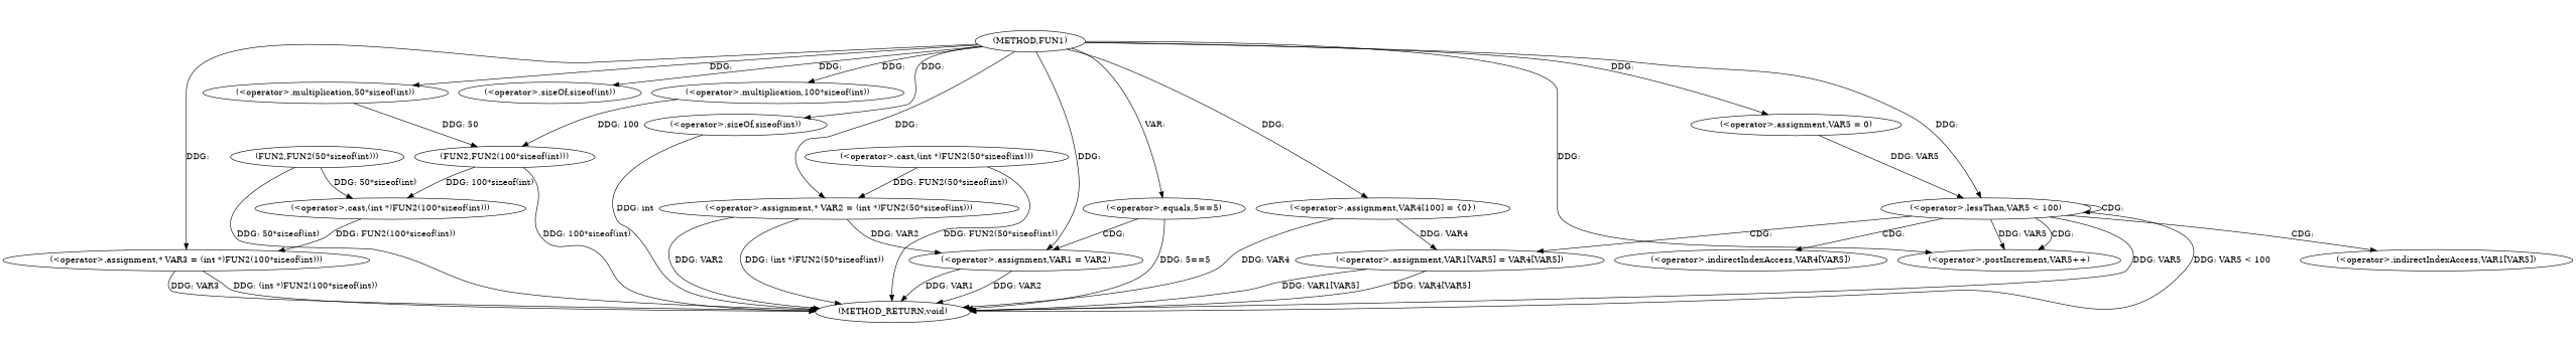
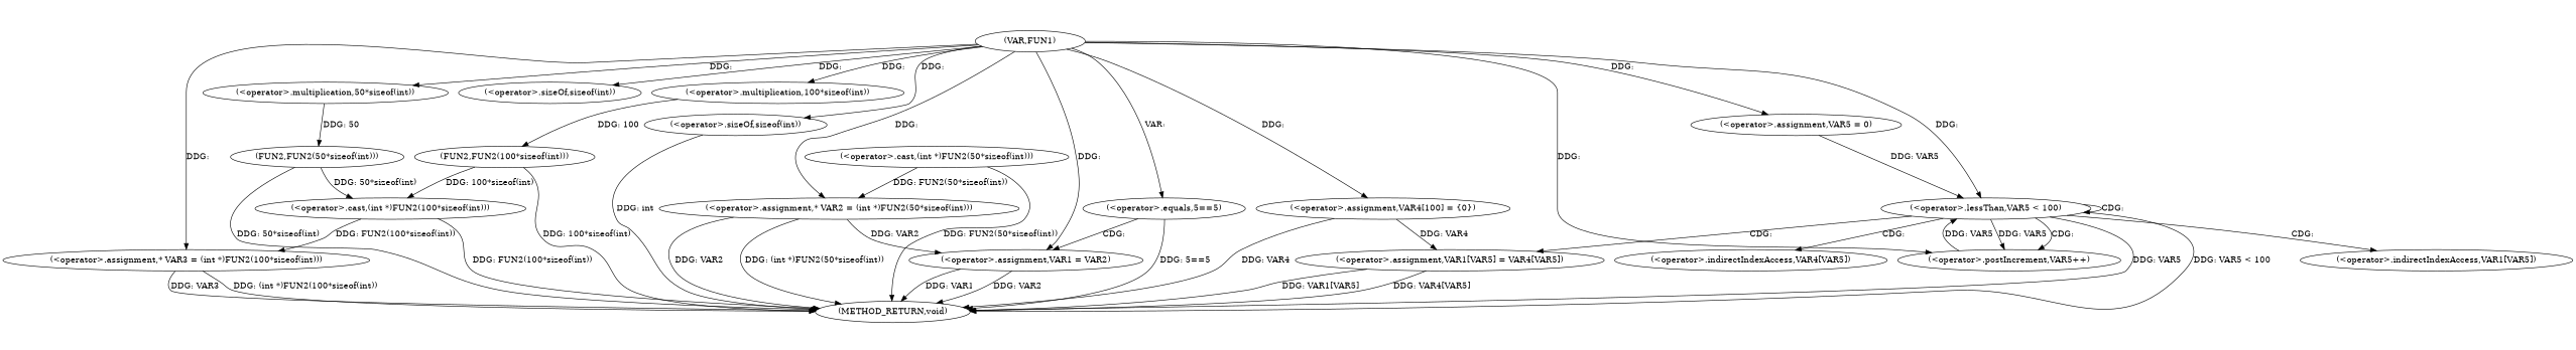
  digraph {
-   n1 [label="(METHOD,FUN1)"]
+   n1 [label="(VAR,FUN1)"]
    n2 [label="(<operator>.assignment,* VAR2 = (int *)FUN2(50*sizeof(int)))"]
    n3 [label="(<operator>.multiplication,50*sizeof(int))"]
    n4 [label="(<operator>.sizeOf,sizeof(int))"]
    n5 [label="(<operator>.assignment,* VAR3 = (int *)FUN2(100*sizeof(int)))"]
    n6 [label="(<operator>.multiplication,100*sizeof(int))"]
    n7 [label="(<operator>.sizeOf,sizeof(int))"]
    n8 [label="(<operator>.equals,5==5)"]
    n9 [label="(<operator>.assignment,VAR1 = VAR2)"]
    n10 [label="(<operator>.assignment,VAR4[100] = {0})"]
    n11 [label="(<operator>.assignment,VAR5 = 0)"]
    n12 [label="(<operator>.lessThan,VAR5 < 100)"]
    n13 [label="(<operator>.postIncrement,VAR5++)"]
    n14 [label="(METHOD_RETURN,void)"]
    n15 [label="(FUN2,FUN2(50*sizeof(int)))"]
    n16 [label="(FUN2,FUN2(100*sizeof(int)))"]
    n17 [label="(<operator>.assignment,VAR1[VAR5] = VAR4[VAR5])"]
    n18 [label="(<operator>.indirectIndexAccess,VAR1[VAR5])"]
    n19 [label="(<operator>.indirectIndexAccess,VAR4[VAR5])"]
    n20 [label="(<operator>.cast,(int *)FUN2(50*sizeof(int)))"]
    n21 [label="(<operator>.cast,(int *)FUN2(100*sizeof(int)))"]
    n1 -> n2 [label="DDG: "]
    n1 -> n3 [label="DDG: "]
    n1 -> n4 [label="DDG: "]
    n1 -> n5 [label="DDG: "]
    n1 -> n6 [label="DDG: "]
    n1 -> n7 [label="DDG: "]
    n1 -> n8 [label="VAR: "]
    n1 -> n9 [label="DDG: "]
    n1 -> n10 [label="DDG: "]
    n1 -> n11 [label="DDG: "]
    n1 -> n12 [label="DDG: "]
    n1 -> n13 [label="DDG: "]
    n2 -> n9 [label="DDG: VAR2"]
    n2 -> n14 [label="DDG: VAR2"]
    n2 -> n14 [label="DDG: (int *)FUN2(50*sizeof(int))"]
-   n3 -> n16 [label="DDG: 50"]
+   n3 -> n15 [label="DDG: 50"]
    n5 -> n14 [label="DDG: VAR3"]
    n5 -> n14 [label="DDG: (int *)FUN2(100*sizeof(int))"]
    n6 -> n16 [label="DDG: 100"]
    n7 -> n14 [label="DDG: int"]
    n8 -> n9 [label="CDG: "]
    n8 -> n14 [label="DDG: 5==5"]
    n9 -> n14 [label="DDG: VAR2"]
    n9 -> n14 [label="DDG: VAR1"]
    n10 -> n14 [label="DDG: VAR4"]
    n10 -> n17 [label="DDG: VAR4"]
    n11 -> n12 [label="DDG: VAR5"]
    n12 -> n12 [label="CDG: "]
    n12 -> n13 [label="DDG: VAR5"]
    n12 -> n13 [label="CDG: "]
    n12 -> n14 [label="DDG: VAR5"]
    n12 -> n14 [label="DDG: VAR5 < 100"]
    n12 -> n17 [label="CDG: "]
    n12 -> n18 [label="CDG: "]
    n12 -> n19 [label="CDG: "]
+   n13 -> n12 [label="DDG: VAR5"]
    n15 -> n14 [label="DDG: 50*sizeof(int)"]
    n15 -> n21 [label="DDG: 50*sizeof(int)"]
    n16 -> n14 [label="DDG: 100*sizeof(int)"]
    n16 -> n21 [label="DDG: 100*sizeof(int)"]
    n17 -> n14 [label="DDG: VAR4[VAR5]"]
    n17 -> n14 [label="DDG: VAR1[VAR5]"]
    n20 -> n2 [label="DDG: FUN2(50*sizeof(int))"]
    n20 -> n14 [label="DDG: FUN2(50*sizeof(int))"]
    n21 -> n5 [label="DDG: FUN2(100*sizeof(int))"]
+   n21 -> n14 [label="DDG: FUN2(100*sizeof(int))"]
  }
